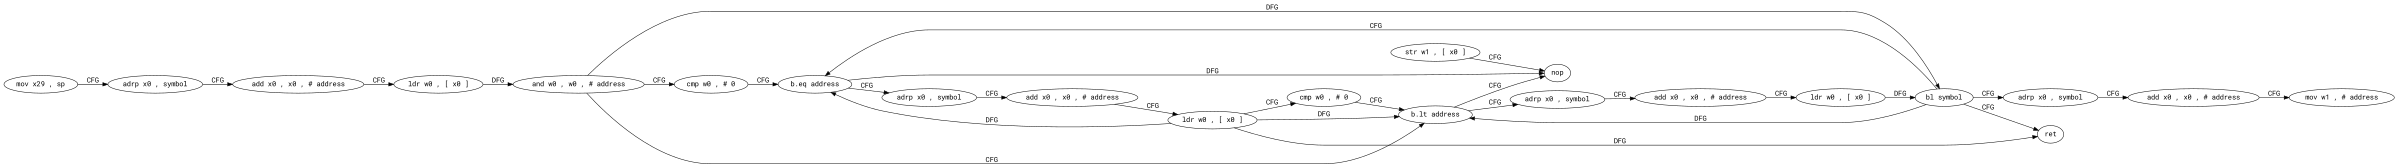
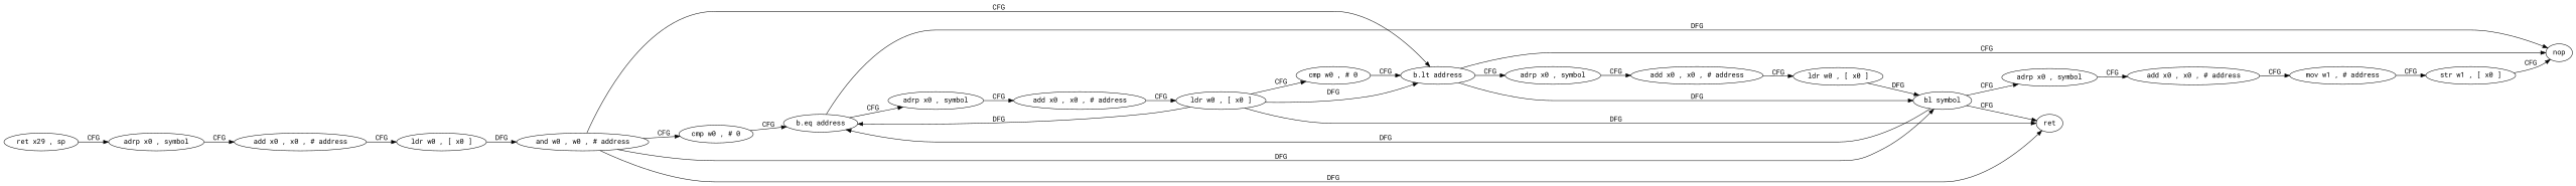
  digraph {
    fontname="Roboto Mono"
    rankdir=LR
    node [fontname="Roboto Mono"]
    edge [fontname="Roboto Mono"]
-   n1 [label="mov x29 , sp"]
+   n1 [label="ret x29 , sp"]
    n2 [label="adrp x0 , symbol"]
    n3 [label="add x0 , x0 , # address"]
    n4 [label="ldr w0 , [ x0 ]"]
    n5 [label="and w0 , w0 , # address"]
    n6 [label="cmp w0 , # 0"]
    n7 [label=ret]
    n8 [label="b.lt address"]
    n9 [label="bl symbol"]
    n10 [label="b.eq address"]
    n11 [label=nop]
    n12 [label="adrp x0 , symbol"]
    n13 [label="adrp x0 , symbol"]
    n14 [label="add x0 , x0 , # address"]
    n15 [label="ldr w0 , [ x0 ]"]
    n16 [label="cmp w0 , # 0"]
    n17 [label="add x0 , x0 , # address"]
    n18 [label="ldr w0 , [ x0 ]"]
    n19 [label="adrp x0 , symbol"]
    n20 [label="add x0 , x0 , # address"]
    n21 [label="mov w1 , # address"]
    n22 [label="str w1 , [ x0 ]"]
    n1 -> n2 [label=CFG]
    n2 -> n3 [label=CFG]
    n3 -> n4 [label=CFG]
    n4 -> n5 [label=DFG]
    n5 -> n6 [label=CFG]
+   n5 -> n7 [label=DFG]
    n5 -> n8 [label=CFG]
    n5 -> n9 [label=DFG]
    n6 -> n10 [label=CFG]
    n8 -> n11 [label=CFG]
    n8 -> n13 [label=CFG]
    n9 -> n7 [label=CFG]
-   n9 -> n8 [label=DFG]
-   n9 -> n10 [label=CFG]
+   n8 -> n9 [label=DFG]
+   n9 -> n10 [label=DFG]
    n9 -> n19 [label=CFG]
    n10 -> n11 [label=DFG]
    n10 -> n12 [label=CFG]
    n12 -> n14 [label=CFG]
    n13 -> n17 [label=CFG]
    n14 -> n15 [label=CFG]
    n15 -> n7 [label=DFG]
    n15 -> n8 [label=DFG]
    n15 -> n10 [label=DFG]
    n15 -> n16 [label=CFG]
    n16 -> n8 [label=CFG]
    n17 -> n18 [label=CFG]
    n18 -> n9 [label=DFG]
    n19 -> n20 [label=CFG]
    n20 -> n21 [label=CFG]
+   n21 -> n22 [label=CFG]
    n22 -> n11 [label=CFG]
  }
